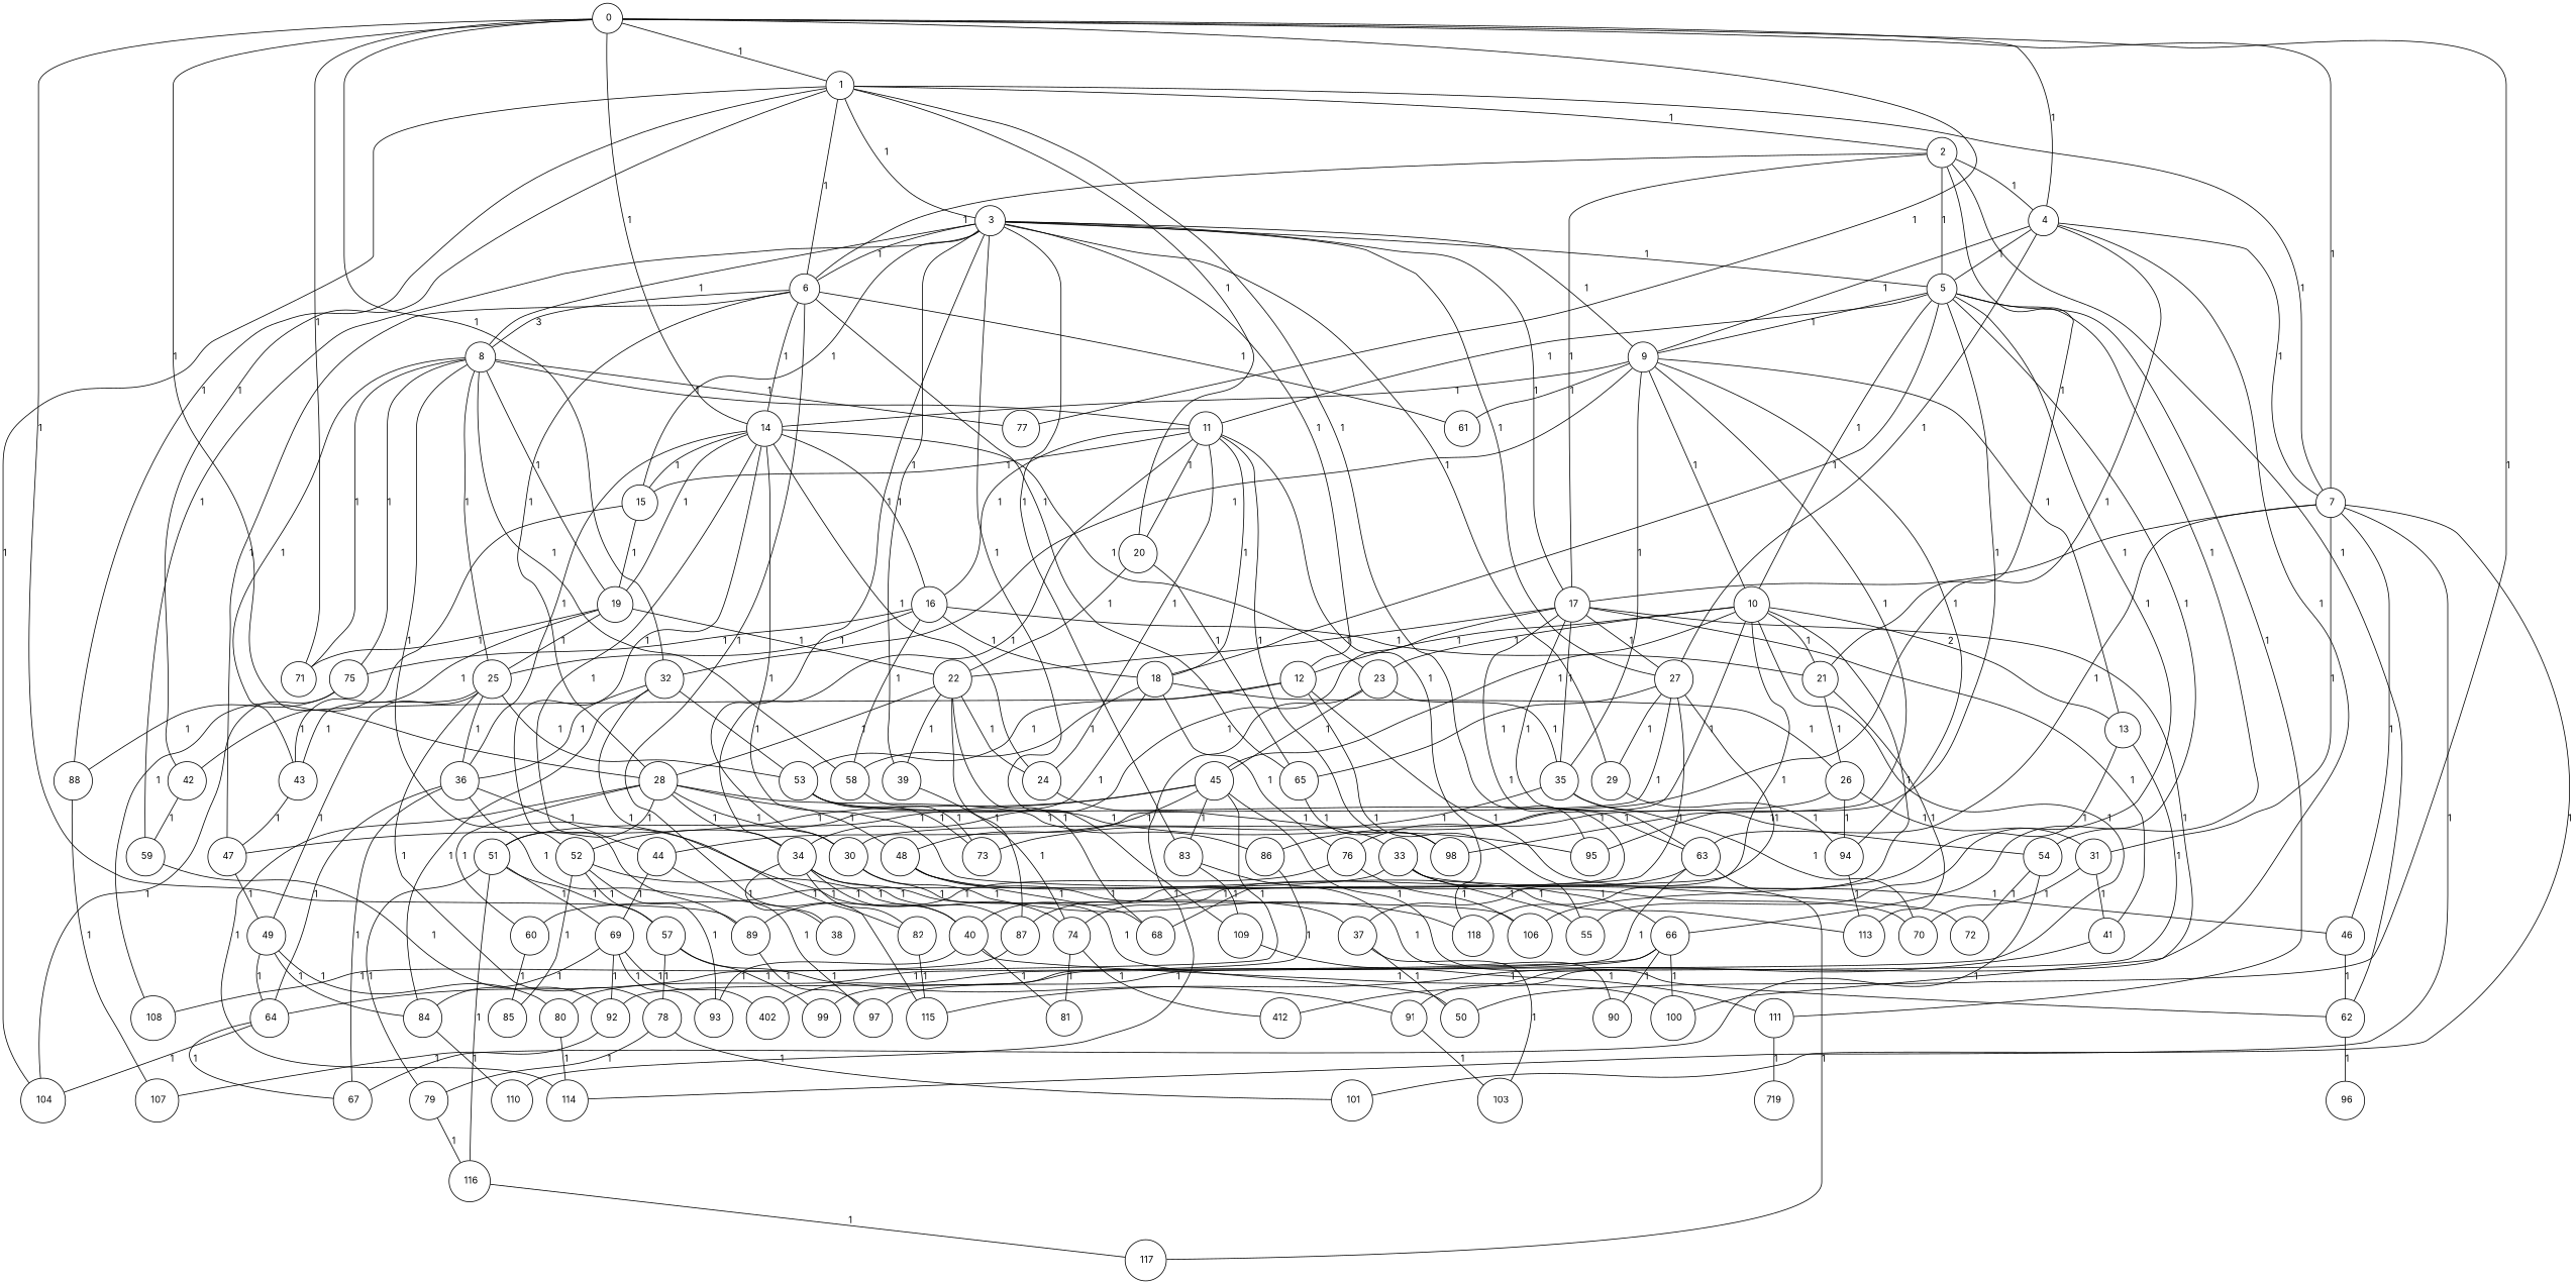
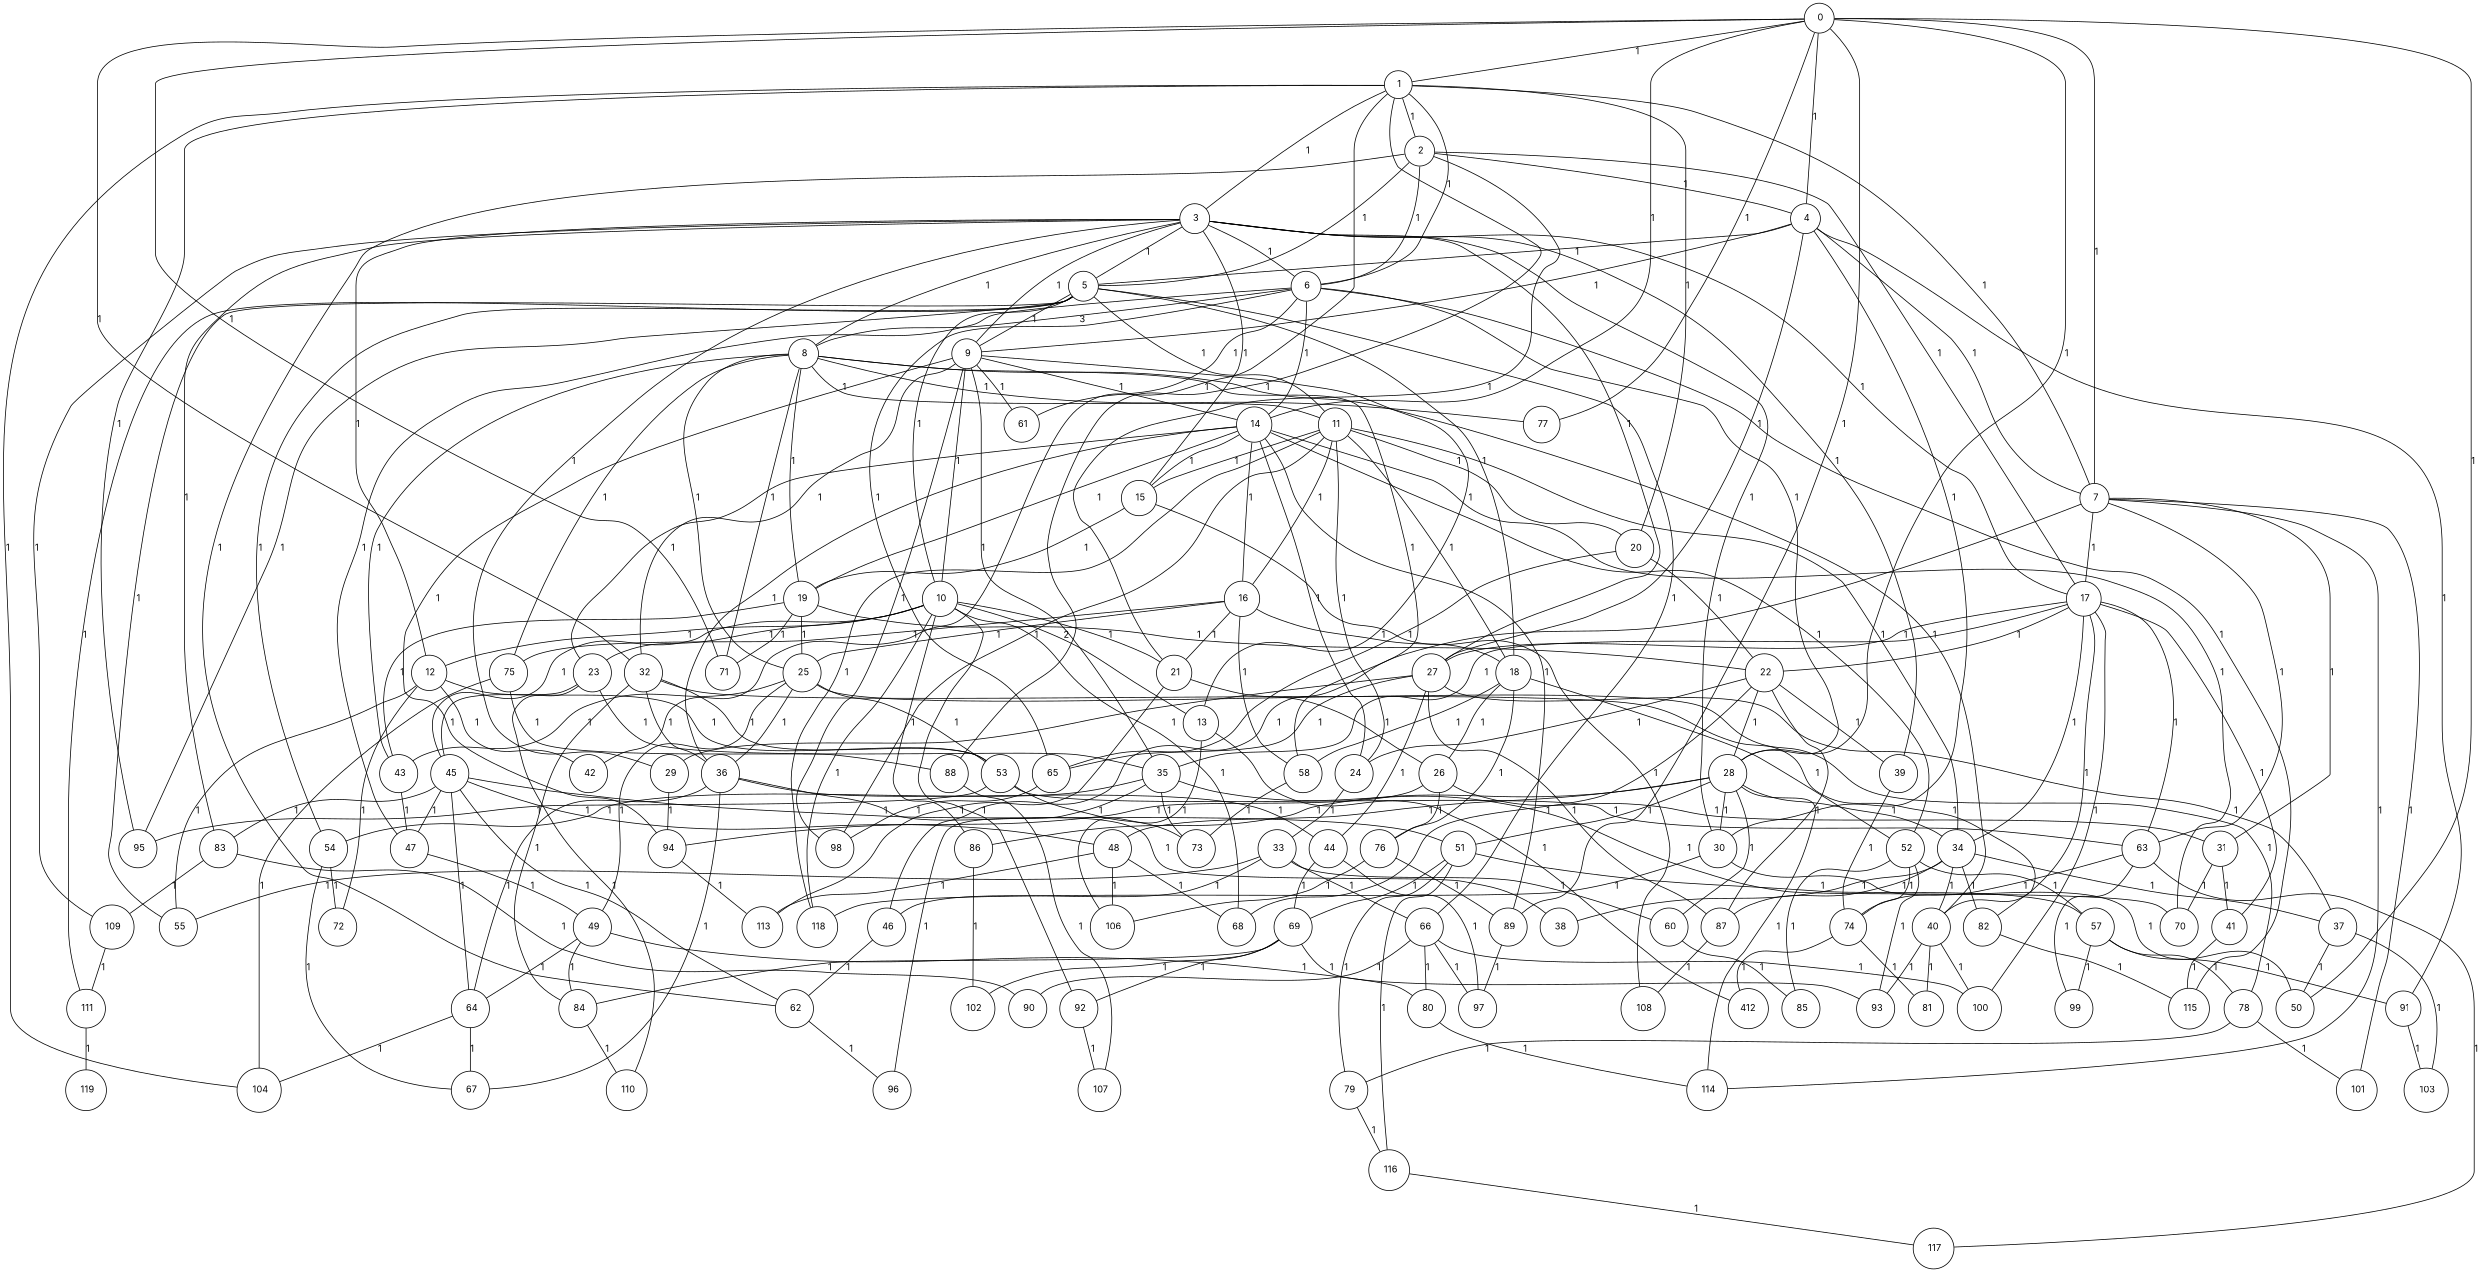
  graph {
    fixedsize="true;"
    fontname=Inter
    node [color=black fontname=Inter fontsize=12 hight=.12 shape=circle]
    edge [fontname=Inter fontsize=12]
    n1 [label=" 0" width=.12]
    n2 [label=" 1" width=.12]
    n3 [label=" 4" width=.12]
    n4 [label=" 7" width=.12]
    n5 [label=" 14" width=.12]
    n6 [label=" 28" width=.12]
    n7 [label=" 32" width=.12]
    n8 [label=" 50" width=.12]
    n9 [label=" 71" width=.12]
    n10 [label=" 77" width=.12]
    n11 [label=" 89" width=.12]
    n12 [label=" 2" width=.12]
    n13 [label=" 3" width=.12]
    n14 [label=" 6" width=.12]
    n15 [label=" 20" width=.12]
    n16 [label=" 42" width=.12]
    n17 [label=" 88" width=.12]
    n18 [label=" 95" width=.12]
    n19 [label=" 104" width=.12]
    n20 [label=" 5" width=.12]
    n21 [label=" 9" width=.12]
    n22 [label=" 27" width=.12]
    n23 [label=" 30" width=.12]
    n24 [label=" 91" width=.12]
    n25 [label=" 17" width=.12]
    n26 [label=" 31" width=.12]
    n27 [label=" 46" width=.12]
    n28 [label=" 63" width=.12]
    n29 [label=" 101" width=.12]
    n30 [label=" 114" width=.12]
    n31 [label=" 15" width=.12]
    n32 [label=" 19" width=.12]
    n33 [label=" 23" width=.12]
    n34 [label=" 16" width=.12]
    n35 [label=" 24" width=.12]
    n36 [label=" 36" width=.12]
    n37 [label=" 52" width=.12]
    n38 [label=" 70" width=.12]
    n39 [label=" 86" width=.12]
    n40 [label=" 34" width=.12]
    n41 [label=" 48" width=.12]
    n42 [label=" 51" width=.12]
    n43 [label=" 60" width=.12]
    n44 [label=" 53" width=.12]
    n45 [label=" 82" width=.12]
    n46 [label=" 84" width=.12]
    n47 [label=" 97" width=.12]
    n48 [label=" 21" width=.12]
    n49 [label=" 62" width=.12]
    n50 [label=" 8" width=.12]
    n51 [label=" 12" width=.12]
    n52 [label=" 29" width=.12]
    n53 [label=" 39" width=.12]
-   n54 [label=" 59" width=.12]
    n55 [label=" 83" width=.12]
    n56 [label=" 109" width=.12]
    n57 [label=" 47" width=.12]
    n58 [label=" 61" width=.12]
    n59 [label=" 65" width=.12]
    n60 [label=" 115" width=.12]
    n61 [label=" 22" width=.12]
    n62 [label=" 107" width=.12]
    n63 [label=" 10" width=.12]
    n64 [label=" 11" width=.12]
    n65 [label=" 18" width=.12]
    n66 [label=" 54" width=.12]
    n67 [label=" 55" width=.12]
    n68 [label=" 66" width=.12]
    n69 [label=" 111" width=.12]
    n70 [label=" 40" width=.12]
    n71 [label=" 35" width=.12]
    n72 [label=" 41" width=.12]
    n73 [label=" 100" width=.12]
    n74 [label=" 26" width=.12]
    n75 [label=" 113" width=.12]
    n76 [label=" 96" width=.12]
    n77 [label=" 25" width=.12]
    n78 [label=" 43" width=.12]
    n79 [label=" 58" width=.12]
    n80 [label=" 75" width=.12]
    n81 [label=" 13" width=.12]
    n82 [label=" 94" width=.12]
    n83 [label=" 98" width=.12]
    n84 [label=" 72" width=.12]
    n85 [label=" 108" width=.12]
    n86 [label=" 87" width=.12]
    n87 [label=" 37" width=.12]
    n88 [label=" 44" width=.12]
    n89 [label=" 118" width=.12]
    n90 [label=" 74" width=.12]
    n91 [label=" 92" width=.12]
    n92 [label=" 90" width=.12]
    n93 [label=" 103" width=.12]
    n94 [label=" 45" width=.12]
    n95 [label=" 68" width=.12]
    n96 [label=" 76" width=.12]
    n97 [label=" 67" width=.12]
    n98 [label=" 80" width=.12]
-   n99 [label=719 width=.12]
+   n99 [label=" 119" width=.12]
    n100 [label=" 49" width=.12]
    n101 [label=" 33" width=.12]
    n102 [label=" 99" width=.12]
    n103 [label=" 117" width=.12]
    n104 [label=" 78" width=.12]
    n105 [label=" 81" width=.12]
    n106 [label=" 93" width=.12]
    n107 [label=" 73" width=.12]
    n108 [label=" 106" width=.12]
    n109 [label=412 width=.12]
    n110 [label=" 110" width=.12]
    n111 [label=" 64" width=.12]
-   n112 [label=402 width=.12]
+   n112 [label=" 102" width=.12]
    n113 [label=" 38" width=.12]
    n114 [label=" 57" width=.12]
    n115 [label=" 85" width=.12]
    n116 [label=" 79" width=.12]
    n117 [label=" 69" width=.12]
    n118 [label=" 116" width=.12]
    n1 -- n2 [label=1]
    n1 -- n3 [label=1]
    n1 -- n4 [label=1]
    n1 -- n5 [label=1]
    n1 -- n6 [label=1]
    n1 -- n7 [label=1]
    n1 -- n8 [label=1]
    n1 -- n9 [label=1]
    n1 -- n10 [label=1]
    n1 -- n11 [label=1]
    n2 -- n4 [label=1]
    n2 -- n12 [label=1]
    n2 -- n13 [label=1]
    n2 -- n14 [label=1]
    n2 -- n15 [label=1]
    n2 -- n16 [label=1]
    n2 -- n17 [label=1]
    n2 -- n18 [label=1]
    n2 -- n19 [label=1]
    n3 -- n4 [label=1]
    n3 -- n20 [label=1]
    n3 -- n21 [label=1]
    n3 -- n22 [label=1]
    n3 -- n23 [label=1]
    n3 -- n24 [label=1]
    n4 -- n25 [label=1]
    n4 -- n26 [label=1]
    n4 -- n27 [label=1]
    n4 -- n28 [label=1]
    n4 -- n29 [label=1]
    n4 -- n30 [label=1]
    n5 -- n11 [label=1]
    n5 -- n31 [label=1]
    n5 -- n32 [label=1]
    n5 -- n33 [label=1]
    n5 -- n34 [label=1]
    n5 -- n35 [label=1]
    n5 -- n36 [label=1]
    n5 -- n37 [label=1]
    n5 -- n38 [label=1]
    n6 -- n23 [label=1]
    n6 -- n30 [label=1]
    n6 -- n39 [label=1]
    n6 -- n40 [label=1]
    n6 -- n41 [label=1]
    n6 -- n42 [label=1]
    n6 -- n43 [label=1]
    n7 -- n36 [label=1]
    n7 -- n44 [label=1]
    n7 -- n45 [label=1]
    n7 -- n46 [label=1]
    n11 -- n47 [label=1]
    n12 -- n3 [label=1]
    n12 -- n14 [label=1]
    n12 -- n20 [label=1]
    n12 -- n25 [label=1]
    n12 -- n48 [label=1]
    n12 -- n49 [label=1]
    n13 -- n14 [label=1]
    n13 -- n20 [label=1]
    n13 -- n21 [label=1]
    n13 -- n22 [label=1]
    n13 -- n23 [label=1]
    n13 -- n25 [label=1]
    n13 -- n31 [label=1]
    n13 -- n50 [label=1]
    n13 -- n51 [label=1]
    n13 -- n52 [label=1]
    n13 -- n53 [label=1]
-   n13 -- n54 [label=1]
    n13 -- n55 [label=1]
    n13 -- n56 [label=1]
    n14 -- n5 [label=1]
    n14 -- n6 [label=1]
    n14 -- n50 [label=3]
    n14 -- n57 [label=1]
    n14 -- n58 [label=1]
    n14 -- n59 [label=1]
    n14 -- n60 [label=1]
    n15 -- n59 [label=1]
    n15 -- n61 [label=1]
-   n16 -- n54 [label=1]
    n17 -- n62 [label=1]
    n20 -- n18 [label=1]
    n20 -- n21 [label=1]
    n20 -- n63 [label=1]
    n20 -- n64 [label=1]
    n20 -- n65 [label=1]
    n20 -- n66 [label=1]
    n20 -- n67 [label=1]
    n20 -- n68 [label=1]
    n20 -- n69 [label=1]
    n21 -- n5 [label=1]
    n21 -- n7 [label=1]
    n21 -- n58 [label=1]
    n21 -- n63 [label=1]
    n21 -- n71 [label=1]
    n21 -- n81 [label=1]
    n21 -- n82 [label=1]
    n21 -- n83 [label=1]
    n22 -- n52 [label=1]
    n22 -- n59 [label=1]
    n22 -- n86 [label=1]
    n22 -- n87 [label=1]
    n22 -- n88 [label=1]
    n23 -- n8 [label=1]
    n23 -- n89 [label=1]
    n24 -- n93 [label=1]
    n25 -- n22 [label=1]
    n25 -- n28 [label=1]
    n25 -- n40 [label=1]
    n25 -- n61 [label=1]
    n25 -- n70 [label=1]
    n25 -- n71 [label=1]
    n25 -- n72 [label=1]
    n25 -- n73 [label=1]
    n26 -- n38 [label=1]
    n26 -- n72 [label=1]
    n27 -- n49 [label=1]
    n28 -- n90 [label=1]
    n28 -- n102 [label=1]
    n28 -- n103 [label=1]
    n31 -- n32 [label=1]
    n31 -- n85 [label=1]
    n32 -- n9 [label=1]
    n32 -- n61 [label=1]
    n32 -- n77 [label=1]
    n32 -- n78 [label=1]
    n33 -- n71 [label=1]
    n33 -- n94 [label=1]
    n33 -- n110 [label=1]
    n34 -- n48 [label=1]
    n34 -- n65 [label=1]
    n34 -- n77 [label=1]
    n34 -- n79 [label=1]
    n34 -- n80 [label=1]
    n35 -- n101 [label=1]
    n36 -- n88 [label=1]
    n36 -- n97 [label=1]
    n36 -- n111 [label=1]
    n36 -- n113 [label=1]
    n37 -- n90 [label=1]
    n37 -- n106 [label=1]
    n37 -- n114 [label=1]
    n37 -- n115 [label=1]
    n39 -- n112 [label=1]
    n40 -- n45 [label=1]
    n40 -- n70 [label=1]
    n40 -- n86 [label=1]
    n40 -- n87 [label=1]
    n40 -- n113 [label=1]
    n41 -- n75 [label=1]
    n41 -- n95 [label=1]
    n41 -- n108 [label=1]
    n42 -- n114 [label=1]
    n42 -- n116 [label=1]
    n42 -- n117 [label=1]
    n42 -- n118 [label=1]
    n43 -- n115 [label=1]
    n44 -- n18 [label=1]
    n44 -- n28 [label=1]
    n44 -- n107 [label=1]
    n45 -- n60 [label=1]
    n46 -- n110 [label=1]
    n48 -- n74 [label=1]
    n48 -- n75 [label=1]
    n49 -- n76 [label=1]
    n50 -- n9 [label=1]
    n50 -- n10 [label=1]
    n50 -- n32 [label=1]
    n50 -- n64 [label=1]
    n50 -- n70 [label=1]
    n50 -- n77 [label=1]
    n50 -- n78 [label=1]
    n50 -- n79 [label=1]
    n50 -- n80 [label=1]
    n51 -- n16 [label=1]
    n51 -- n44 [label=1]
    n51 -- n67 [label=1]
    n51 -- n84 [label=1]
    n52 -- n82 [label=1]
    n53 -- n90 [label=1]
-   n54 -- n91 [label=1]
    n55 -- n56 [label=1]
    n55 -- n92 [label=1]
    n56 -- n69 [label=1]
    n57 -- n100 [label=1]
    n59 -- n83 [label=1]
    n61 -- n6 [label=1]
    n61 -- n35 [label=1]
    n61 -- n53 [label=1]
    n61 -- n86 [label=1]
    n61 -- n95 [label=1]
    n63 -- n33 [label=1]
    n63 -- n39 [label=1]
    n63 -- n48 [label=1]
    n63 -- n51 [label=1]
    n63 -- n81 [label=2]
    n63 -- n89 [label=1]
    n63 -- n91 [label=1]
    n63 -- n94 [label=1]
    n63 -- n95 [label=1]
    n64 -- n15 [label=1]
    n64 -- n31 [label=1]
    n64 -- n34 [label=1]
    n64 -- n35 [label=1]
    n64 -- n40 [label=1]
    n64 -- n65 [label=1]
    n64 -- n83 [label=1]
    n64 -- n89 [label=1]
    n65 -- n37 [label=1]
    n65 -- n74 [label=1]
    n65 -- n79 [label=1]
    n65 -- n96 [label=1]
    n66 -- n84 [label=1]
    n66 -- n97 [label=1]
    n68 -- n47 [label=1]
    n68 -- n73 [label=1]
    n68 -- n92 [label=1]
    n68 -- n98 [label=1]
    n69 -- n99 [label=1]
    n70 -- n73 [label=1]
    n70 -- n105 [label=1]
    n70 -- n106 [label=1]
    n71 -- n38 [label=1]
    n71 -- n66 [label=1]
+   n71 -- n76 [label=1]
    n71 -- n107 [label=1]
    n72 -- n60 [label=1]
    n74 -- n26 [label=1]
    n74 -- n82 [label=1]
    n74 -- n96 [label=1]
    n77 -- n36 [label=1]
    n77 -- n44 [label=1]
    n77 -- n78 [label=1]
    n77 -- n100 [label=1]
    n77 -- n104 [label=1]
    n78 -- n57 [label=1]
    n79 -- n107 [label=1]
    n80 -- n17 [label=1]
    n80 -- n19 [label=1]
    n81 -- n108 [label=1]
    n81 -- n109 [label=1]
    n82 -- n75 [label=1]
    n86 -- n85 [label=1]
    n87 -- n8 [label=1]
    n87 -- n93 [label=1]
    n88 -- n47 [label=1]
    n88 -- n117 [label=1]
    n90 -- n105 [label=1]
    n90 -- n109 [label=1]
    n91 -- n62 [label=1]
    n94 -- n41 [label=1]
    n94 -- n42 [label=1]
    n94 -- n49 [label=1]
    n94 -- n55 [label=1]
    n94 -- n57 [label=1]
    n94 -- n111 [label=1]
    n96 -- n11 [label=1]
    n96 -- n108 [label=1]
    n98 -- n30 [label=1]
    n100 -- n46 [label=1]
    n100 -- n98 [label=1]
    n100 -- n111 [label=1]
    n101 -- n27 [label=1]
    n101 -- n43 [label=1]
    n101 -- n67 [label=1]
    n101 -- n68 [label=1]
    n104 -- n29 [label=1]
    n104 -- n116 [label=1]
    n111 -- n19 [label=1]
    n111 -- n97 [label=1]
    n114 -- n24 [label=1]
    n114 -- n102 [label=1]
    n114 -- n104 [label=1]
    n116 -- n118 [label=1]
    n117 -- n46 [label=1]
    n117 -- n91 [label=1]
    n117 -- n106 [label=1]
    n117 -- n112 [label=1]
    n118 -- n103 [label=1]
  }
